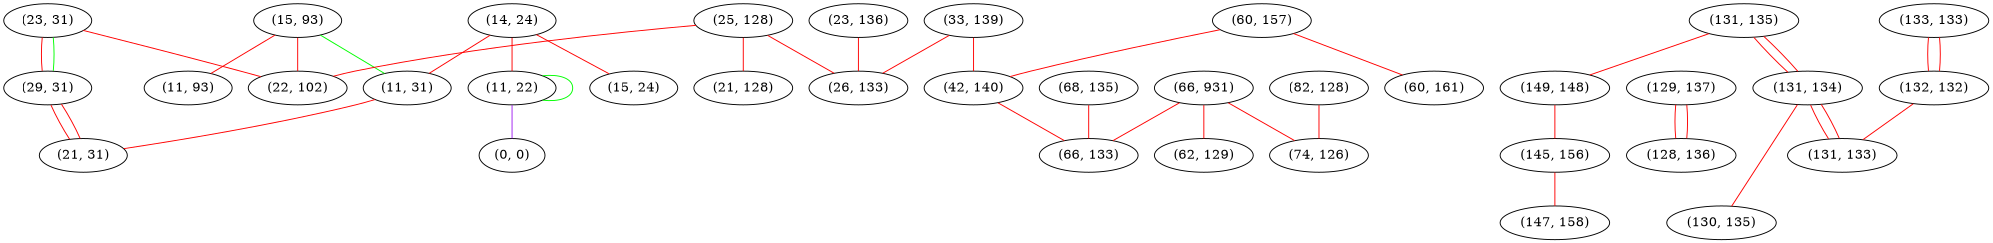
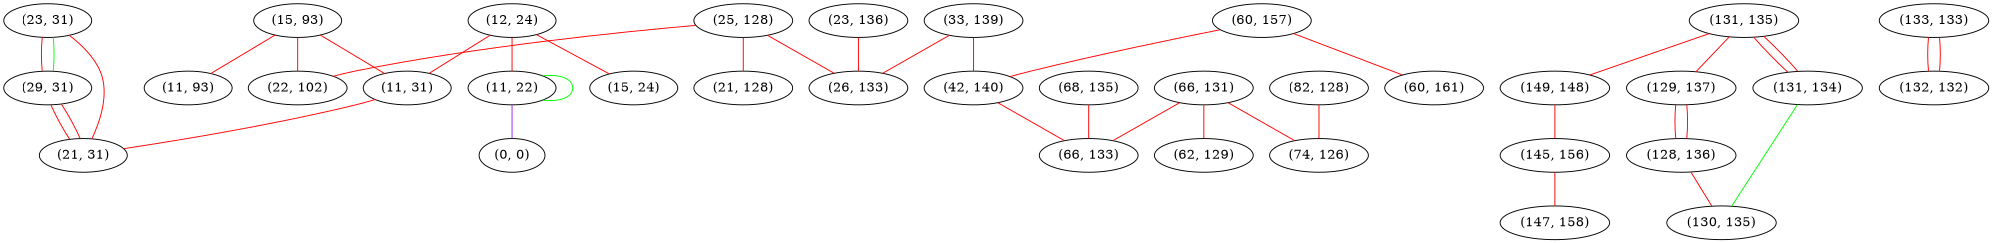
  graph {
    edge [color=red weight=1]
    n1 [label="(29, 31)"]
    "(23, 31)"
    "(21, 31)"
    "(23, 136)"
    "(26, 133)"
    "(15, 93)"
    "(11, 31)"
    "(11, 93)"
    "(22, 102)"
-   "(66, 131)" [label="(66, 931)"]
+   "(66, 131)"
    "(74, 126)"
    "(66, 133)"
    "(62, 129)"
    "(131, 135)"
    "(149, 148)"
    "(131, 134)"
    "(129, 137)"
    "(145, 156)"
    "(130, 135)"
-   "(131, 133)"
    "(128, 136)"
-   "(12, 24)" [label="(14, 24)"]
+   "(12, 24)"
    "(11, 22)"
    "(15, 24)"
    "(0, 0)"
    "(147, 158)"
    "(133, 133)"
    "(132, 132)"
    "(60, 157)"
    "(42, 140)"
    "(60, 161)"
    "(25, 128)"
    "(21, 128)"
    "(33, 139)"
    "(82, 128)"
    "(68, 135)"
    n1 -- "(21, 31)"
    n1 -- "(21, 31)"
    "(23, 31)" -- n1
    "(23, 31)" -- n1 [color=green weight=2]
-   "(23, 31)" -- "(22, 102)"
+   "(23, 31)" -- "(21, 31)"
    "(23, 136)" -- "(26, 133)"
-   "(15, 93)" -- "(11, 31)" [color=green]
+   "(15, 93)" -- "(11, 31)"
    "(15, 93)" -- "(11, 93)"
    "(15, 93)" -- "(22, 102)"
    "(11, 31)" -- "(21, 31)"
    "(66, 131)" -- "(74, 126)"
    "(66, 131)" -- "(66, 133)"
    "(66, 131)" -- "(62, 129)"
    "(131, 135)" -- "(149, 148)"
    "(131, 135)" -- "(131, 134)"
    "(131, 135)" -- "(131, 134)"
+   "(131, 135)" -- "(129, 137)"
    "(149, 148)" -- "(145, 156)"
-   "(131, 134)" -- "(130, 135)"
-   "(131, 134)" -- "(131, 133)"
-   "(131, 134)" -- "(131, 133)"
+   "(131, 134)" -- "(130, 135)" [color=green]
    "(129, 137)" -- "(128, 136)"
    "(129, 137)" -- "(128, 136)"
    "(145, 156)" -- "(147, 158)"
+   "(128, 136)" -- "(130, 135)"
    "(12, 24)" -- "(11, 31)"
    "(12, 24)" -- "(11, 22)"
    "(12, 24)" -- "(15, 24)"
    "(11, 22)" -- "(11, 22)" [color=green weight=2]
    "(11, 22)" -- "(0, 0)" [color=purple weight=4]
    "(133, 133)" -- "(132, 132)"
    "(133, 133)" -- "(132, 132)"
-   "(132, 132)" -- "(131, 133)"
    "(60, 157)" -- "(42, 140)"
    "(60, 157)" -- "(60, 161)"
    "(42, 140)" -- "(66, 133)"
    "(25, 128)" -- "(26, 133)"
    "(25, 128)" -- "(22, 102)"
    "(25, 128)" -- "(21, 128)"
    "(33, 139)" -- "(26, 133)"
    "(33, 139)" -- "(42, 140)"
    "(82, 128)" -- "(74, 126)"
    "(68, 135)" -- "(66, 133)"
  }
